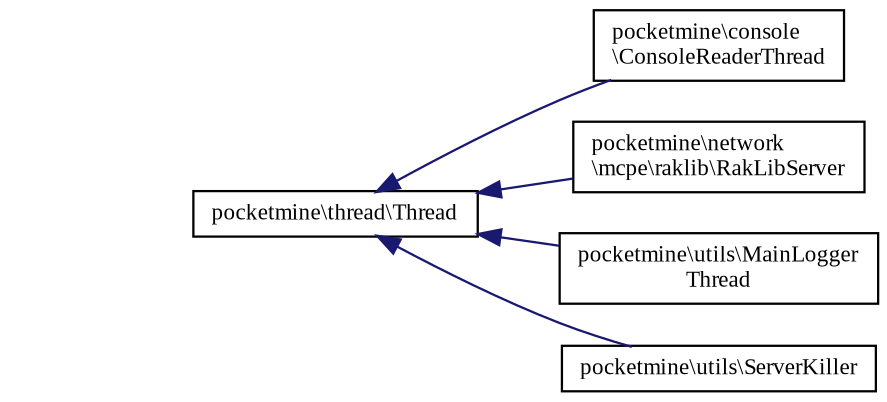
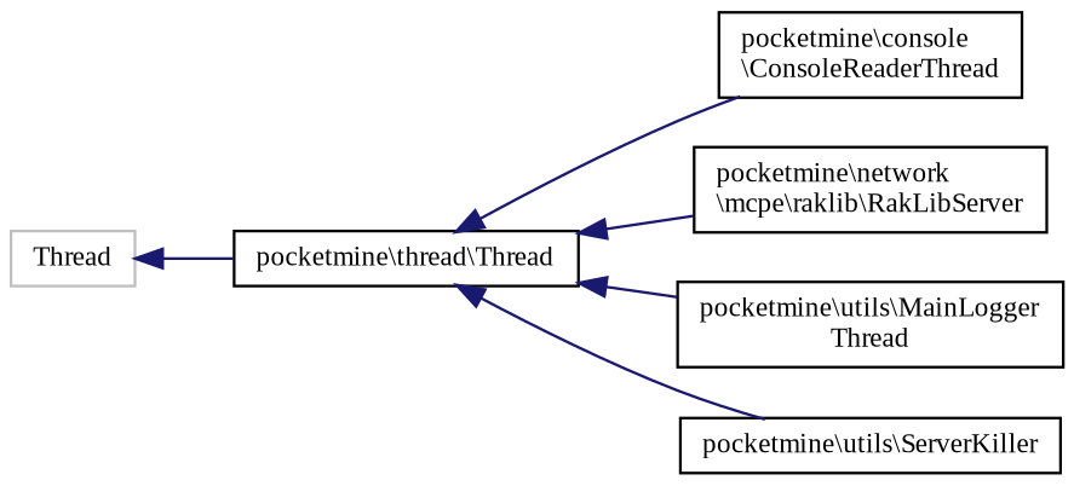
  digraph {
    rankdir=LR
    fontname="Liberation Serif"
    node [color=black fillcolor=white fontname="Liberation Serif" fontsize=10 shape=record style=filled]
    edge [color=midnightblue dir=back fontname="Liberation Serif" fontsize=10 labelfontname=Helvetica labelfontsize=10 style=solid]
+   n1 [color=grey75 height=0.2 label=Thread width=0.4]
    n2 [height=0.2 label="pocketmine\\thread\\Thread" width=0.4]
    n3 [height=0.2 label="pocketmine\\console\l\\ConsoleReaderThread" width=0.4]
    n4 [height=0.2 label="pocketmine\\network\l\\mcpe\\raklib\\RakLibServer" width=0.4]
    n5 [height=0.2 label="pocketmine\\utils\\MainLogger\lThread" width=0.4]
    n6 [height=0.2 label="pocketmine\\utils\\ServerKiller" width=0.4]
+   n1 -> n2
    n2 -> n3
    n2 -> n4
    n2 -> n5
    n2 -> n6
  }
